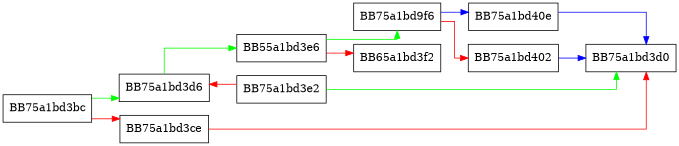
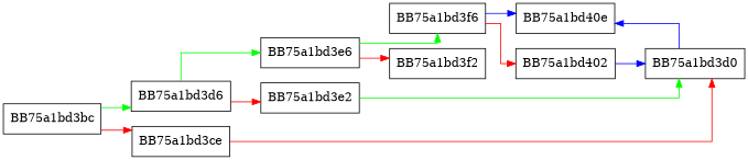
  digraph {
    rankdir=LR
    splines=ortho
    node [shape=box]
    edge [color=red]
    BB75a1bd3bc
    BB75a1bd3d6
    BB75a1bd3ce
-   BB75a1bd3e6 [label=BB55a1bd3e6]
+   BB75a1bd3e6
    BB75a1bd3e2
    BB75a1bd3d0
-   BB75a1bd3f6 [label=BB75a1bd9f6]
-   BB75a1bd3f2 [label=BB65a1bd3f2]
+   BB75a1bd3f6
+   BB75a1bd3f2
    BB75a1bd40e
    BB75a1bd402
    BB75a1bd3bc -> BB75a1bd3d6 [color=green]
    BB75a1bd3bc -> BB75a1bd3ce
    BB75a1bd3d6 -> BB75a1bd3e6 [color=green]
-   BB75a1bd3e2 -> BB75a1bd3d6
+   BB75a1bd3d6 -> BB75a1bd3e2
    BB75a1bd3ce -> BB75a1bd3d0
    BB75a1bd3e6 -> BB75a1bd3f6 [color=green]
    BB75a1bd3e6 -> BB75a1bd3f2
    BB75a1bd3e2 -> BB75a1bd3d0 [color=green]
    BB75a1bd3f6 -> BB75a1bd40e [color=blue]
    BB75a1bd3f6 -> BB75a1bd402
-   BB75a1bd40e -> BB75a1bd3d0 [color=blue]
+   BB75a1bd3d0 -> BB75a1bd40e [color=blue]
    BB75a1bd402 -> BB75a1bd3d0 [color=blue]
  }
